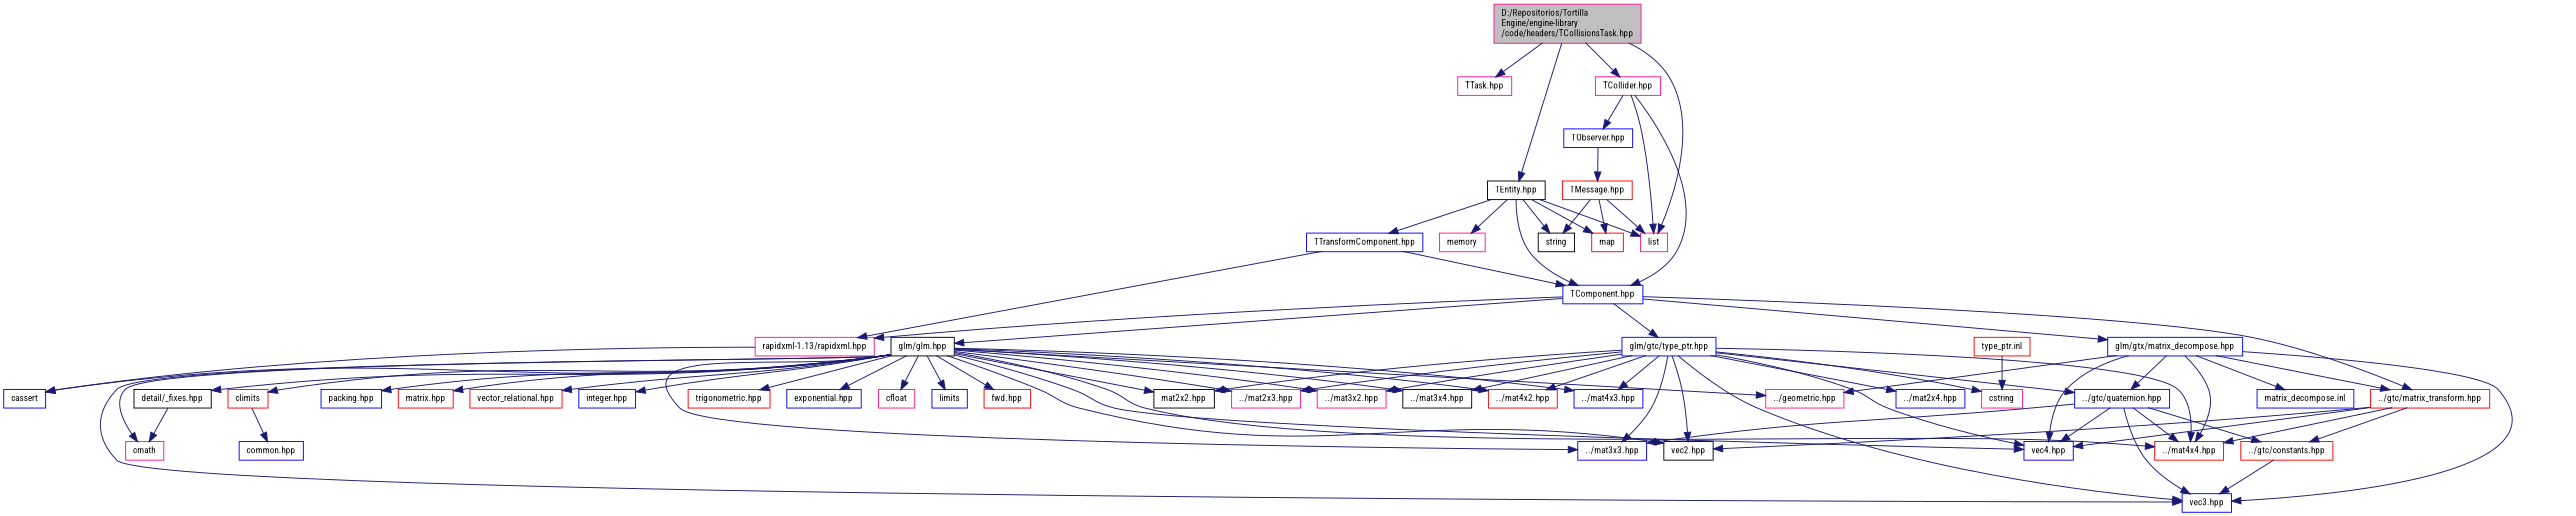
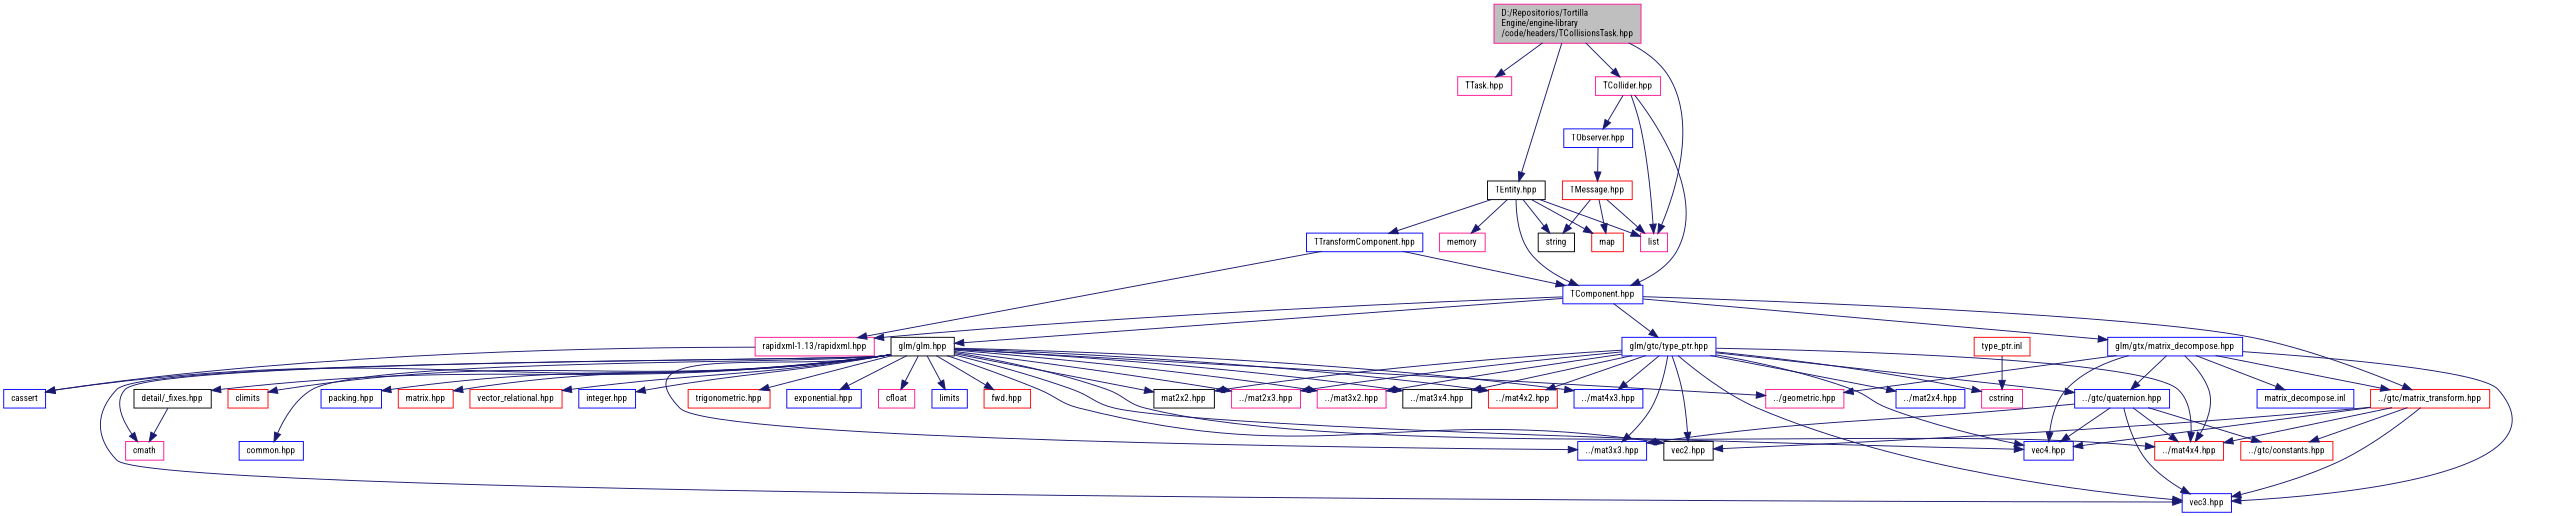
  digraph {
    fontname="Roboto Condensed"
    node [color=blue fillcolor=white fontname="Roboto Condensed" fontsize=10 shape=record style=filled]
    edge [color=midnightblue fontname="Roboto Condensed" fontsize=10 labelfontname=Helvetica labelfontsize=10 style=solid]
    n1 [color=deeppink fillcolor=grey75 fontcolor=black height=0.2 label="D:/Repositorios/Tortilla\lEngine/engine-library\l/code/headers/TCollisionsTask.hpp" width=0.4]
    n2 [color=deeppink height=0.2 label="TTask.hpp" width=0.4]
    n3 [color=deeppink height=0.2 label="TCollider.hpp" width=0.4]
    n4 [color=deeppink height=0.2 label=list width=0.4]
    n5 [color=black height=0.2 label="TEntity.hpp" width=0.4]
    n6 [height=0.2 label="TComponent.hpp" width=0.4]
    n7 [height=0.2 label="TObserver.hpp" width=0.4]
    n8 [color=red height=0.2 label=map width=0.4]
    n9 [color=black height=0.2 label=string width=0.4]
    n10 [height=0.2 label="TTransformComponent.hpp" width=0.4]
    n11 [color=deeppink height=0.2 label=memory width=0.4]
    n12 [color=black height=0.2 label="glm/glm.hpp" width=0.4]
    n13 [height=0.2 label="glm/gtc/type_ptr.hpp" width=0.4]
    n14 [height=0.2 label="glm/gtx/matrix_decompose.hpp" width=0.4]
    n15 [color=red height=0.2 label="../gtc/matrix_transform.hpp" width=0.4]
    n16 [color=deeppink height=0.2 label="rapidxml-1.13/rapidxml.hpp" width=0.4]
    n17 [color=red height=0.2 label="TMessage.hpp" width=0.4]
    n18 [color=black height=0.2 label="detail/_fixes.hpp" width=0.4]
    n19 [color=deeppink height=0.2 label=cmath width=0.4]
    n20 [color=red height=0.2 label=climits width=0.4]
    n21 [color=deeppink height=0.2 label=cfloat width=0.4]
    n22 [height=0.2 label=limits width=0.4]
    n23 [height=0.2 label=cassert width=0.4]
    n24 [color=red height=0.2 label="fwd.hpp" width=0.4]
    n25 [color=black height=0.2 label="vec2.hpp" width=0.4]
    n26 [height=0.2 label="vec3.hpp" width=0.4]
    n27 [height=0.2 label="vec4.hpp" width=0.4]
    n28 [color=black height=0.2 label="mat2x2.hpp" width=0.4]
    n29 [color=deeppink height=0.2 label="../mat2x3.hpp" width=0.4]
    n30 [color=deeppink height=0.2 label="../mat3x2.hpp" width=0.4]
    n31 [height=0.2 label="../mat3x3.hpp" width=0.4]
    n32 [color=black height=0.2 label="../mat3x4.hpp" width=0.4]
    n33 [color=red height=0.2 label="../mat4x2.hpp" width=0.4]
    n34 [height=0.2 label="../mat4x3.hpp" width=0.4]
    n35 [color=red height=0.2 label="../mat4x4.hpp" width=0.4]
    n36 [color=red height=0.2 label="trigonometric.hpp" width=0.4]
    n37 [height=0.2 label="exponential.hpp" width=0.4]
    n38 [height=0.2 label="common.hpp" width=0.4]
    n39 [height=0.2 label="packing.hpp" width=0.4]
    n40 [color=deeppink height=0.2 label="../geometric.hpp" width=0.4]
    n41 [color=red height=0.2 label="matrix.hpp" width=0.4]
    n42 [color=red height=0.2 label="vector_relational.hpp" width=0.4]
    n43 [height=0.2 label="integer.hpp" width=0.4]
    n44 [height=0.2 label="../mat2x4.hpp" width=0.4]
    n45 [height=0.2 label="../gtc/quaternion.hpp" width=0.4]
    n46 [color=deeppink height=0.2 label=cstring width=0.4]
    n47 [height=0.2 label="matrix_decompose.inl" width=0.4]
    n48 [color=red height=0.2 label="../gtc/constants.hpp" width=0.4]
    n49 [color=red height=0.2 label="type_ptr.inl" width=0.4]
    n1 -> n2
    n1 -> n3
    n1 -> n4
    n1 -> n5
    n3 -> n4
    n3 -> n6
    n3 -> n7
    n5 -> n4
    n5 -> n6
    n5 -> n8
    n5 -> n9
    n5 -> n10
    n5 -> n11
    n6 -> n12
    n6 -> n13
    n6 -> n14
    n6 -> n15
    n6 -> n16
    n7 -> n17
    n10 -> n6
    n10 -> n16
    n12 -> n18
    n12 -> n19
    n12 -> n20
    n12 -> n21
    n12 -> n22
    n12 -> n23
    n12 -> n24
    n12 -> n25
    n12 -> n26
    n12 -> n27
    n12 -> n28
    n12 -> n29
    n12 -> n30
    n12 -> n31
    n12 -> n32
    n12 -> n33
    n12 -> n34
    n12 -> n35
    n12 -> n36
    n12 -> n37
-   n20 -> n38
+   n12 -> n38
    n12 -> n39
    n12 -> n40
    n12 -> n41
    n12 -> n42
    n12 -> n43
    n13 -> n25
    n13 -> n26
    n13 -> n27
    n13 -> n28
    n13 -> n29
    n13 -> n30
    n13 -> n31
    n13 -> n32
    n13 -> n33
    n13 -> n34
    n13 -> n35
    n13 -> n44
    n13 -> n45
    n13 -> n46
    n14 -> n15
    n14 -> n26
    n14 -> n27
    n14 -> n35
    n14 -> n40
    n14 -> n45
    n14 -> n47
    n15 -> n25
-   n48 -> n26
+   n15 -> n26
    n15 -> n27
    n15 -> n35
    n15 -> n48
    n16 -> n23
    n17 -> n4
    n17 -> n8
    n17 -> n9
    n18 -> n19
    n45 -> n26
    n45 -> n27
    n45 -> n31
    n45 -> n35
    n45 -> n48
    n49 -> n46
  }
